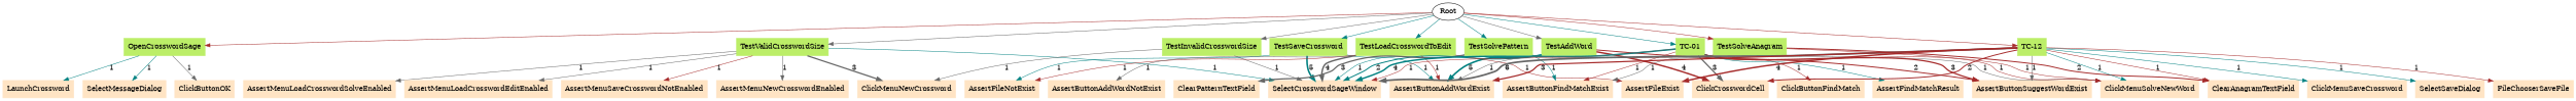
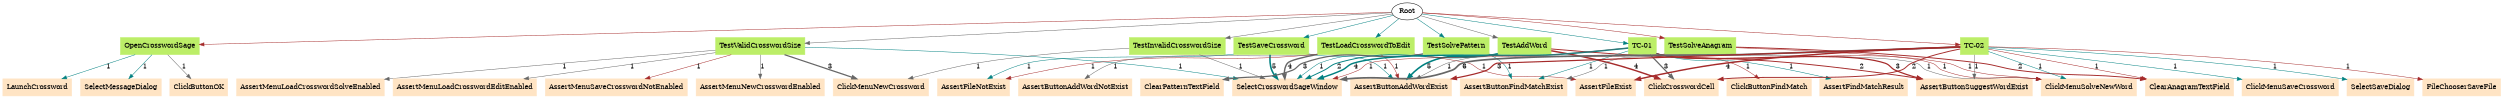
  digraph {
    node [color=bisque shape=box style=filled]
    edge [color=teal penwidth=1.0]
    OpenCrosswordSage [color=darkolivegreen2]
    LaunchCrossword
    SelectMessageDialog
    ClickButtonOK
    Root [color="" shape="" style=""]
    TestValidCrosswordSize [color=darkolivegreen2]
    TestInvalidCrosswordSize [color=darkolivegreen2]
    TestAddWord [color=darkolivegreen2]
    TestSaveCrossword [color=darkolivegreen2]
    TestLoadCrosswordToEdit [color=darkolivegreen2]
    TestSolvePattern [color=darkolivegreen2]
    TestSolveAnagram [color=darkolivegreen2]
    "TC-01" [color=darkolivegreen2]
-   "TC-02" [color=darkolivegreen2 label="TC-12"]
+   "TC-02" [color=darkolivegreen2]
    SelectCrosswordSageWindow
    AssertMenuNewCrosswordEnabled
    AssertMenuLoadCrosswordSolveEnabled
    AssertMenuLoadCrosswordEditEnabled
    AssertMenuSaveCrosswordNotEnabled
    ClickMenuNewCrossword
    AssertButtonAddWordExist
    ClickCrosswordCell
    AssertButtonSuggestWordExist
    AssertFileNotExist
    AssertButtonAddWordNotExist
    AssertFileExist
    ClickMenuSolveNewWord
    AssertButtonFindMatchExist
    ClearPatternTextField
    ClearAnagramTextField
    ClickButtonFindMatch
    AssertFindMatchResult
    ClickMenuSaveCrossword
    SelectSaveDialog
    FileChooserSaveFile
    OpenCrosswordSage -> LaunchCrossword [label=1]
    OpenCrosswordSage -> SelectMessageDialog [label=1]
    OpenCrosswordSage -> ClickButtonOK [color=gray40 label=1]
    Root -> OpenCrosswordSage [color=brown penwidth=""]
    Root -> TestValidCrosswordSize [color=gray40 penwidth=""]
    Root -> TestInvalidCrosswordSize [color=gray40 penwidth=""]
    Root -> TestAddWord [color=gray40 penwidth=""]
    Root -> TestSaveCrossword [penwidth=""]
    Root -> TestLoadCrosswordToEdit [penwidth=""]
    Root -> TestSolvePattern [penwidth=""]
    Root -> TestSolveAnagram [color=brown penwidth=""]
    Root -> "TC-01" [penwidth=""]
    Root -> "TC-02" [color=brown penwidth=""]
    TestValidCrosswordSize -> SelectCrosswordSageWindow [label=1]
    TestValidCrosswordSize -> AssertMenuNewCrosswordEnabled [color=gray40 label=1]
    TestValidCrosswordSize -> AssertMenuLoadCrosswordSolveEnabled [color=gray40 label=1]
    TestValidCrosswordSize -> AssertMenuLoadCrosswordEditEnabled [color=gray40 label=1]
    TestValidCrosswordSize -> AssertMenuSaveCrosswordNotEnabled [color=brown label=1]
    TestValidCrosswordSize -> ClickMenuNewCrossword [color=gray40 label=3 penwidth=2.58496250072]
    TestInvalidCrosswordSize -> SelectCrosswordSageWindow [color=gray40 label=1]
    TestInvalidCrosswordSize -> ClickMenuNewCrossword [color=gray40 label=1]
    TestAddWord -> SelectCrosswordSageWindow [label=2 penwidth=2.0]
    TestAddWord -> AssertButtonAddWordExist [label=5 penwidth=3.32192809489]
    TestAddWord -> ClickCrosswordCell [color=brown label=4 penwidth=3.0]
    TestAddWord -> AssertButtonSuggestWordExist [color=brown label=2 penwidth=2.0]
    TestSaveCrossword -> SelectCrosswordSageWindow [label=5 penwidth=3.32192809489]
    TestSaveCrossword -> AssertButtonAddWordExist [label=1]
    TestSaveCrossword -> AssertFileNotExist [label=1]
    TestLoadCrosswordToEdit -> SelectCrosswordSageWindow [color=gray40 label=4 penwidth=3.0]
    TestLoadCrosswordToEdit -> AssertButtonAddWordExist [color=brown label=1]
    TestLoadCrosswordToEdit -> AssertFileNotExist [color=brown label=1]
    TestLoadCrosswordToEdit -> AssertButtonAddWordNotExist [color=gray40 label=1]
    TestLoadCrosswordToEdit -> AssertFileExist [color=brown label=1]
    TestSolvePattern -> SelectCrosswordSageWindow [label=1]
    TestSolvePattern -> ClickMenuSolveNewWord [color=gray40 label=1]
    TestSolvePattern -> AssertButtonFindMatchExist [label=1]
    TestSolvePattern -> ClearPatternTextField [color=gray40 label=3 penwidth=2.58496250072]
    TestSolveAnagram -> SelectCrosswordSageWindow [color=brown label=1]
    TestSolveAnagram -> ClickMenuSolveNewWord [color=brown label=1]
    TestSolveAnagram -> AssertButtonFindMatchExist [color=gray40 label=1]
    TestSolveAnagram -> ClearAnagramTextField [color=brown label=2 penwidth=2.0]
    "TC-01" -> SelectCrosswordSageWindow [label=4 penwidth=3.0]
    "TC-01" -> AssertButtonAddWordExist [color=gray40 label=1]
    "TC-01" -> ClickCrosswordCell [color=gray40 label=3 penwidth=2.58496250072]
    "TC-01" -> AssertButtonSuggestWordExist [color=brown label=3 penwidth=2.58496250072]
    "TC-01" -> ClickMenuSolveNewWord [color=brown label=1]
-   "TC-01" -> AssertButtonFindMatchExist [color=brown label=1]
+   "TC-01" -> AssertButtonFindMatchExist [label=1]
    "TC-01" -> ClickButtonFindMatch [color=brown label=1]
    "TC-01" -> AssertFindMatchResult [label=1]
    "TC-02" -> SelectCrosswordSageWindow [color=gray40 label=6 penwidth=3.58496250072]
    "TC-02" -> AssertButtonAddWordExist [color=brown label=3 penwidth=2.58496250072]
    "TC-02" -> ClickCrosswordCell [color=brown label=2 penwidth=2.0]
    "TC-02" -> AssertButtonSuggestWordExist [color=gray40 label=1]
    "TC-02" -> AssertFileExist [color=brown label=4 penwidth=3.0]
    "TC-02" -> ClickMenuSolveNewWord [label=1]
    "TC-02" -> ClearAnagramTextField [color=brown label=1]
    "TC-02" -> ClickMenuSaveCrossword [label=1]
    "TC-02" -> SelectSaveDialog [label=1]
    "TC-02" -> FileChooserSaveFile [color=brown label=1]
  }
